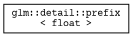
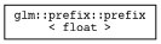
  digraph {
    rankdir=LR
    fontname="Courier Prime"
-   n1 [color=black fillcolor=white fontname="Courier Prime" fontsize=10 height=0.2 label="glm::detail::prefix\l\< float \>" shape=record style=filled width=0.4]
+   n1 [color=black fillcolor=white fontname="Courier Prime" fontsize=10 height=0.2 label="glm::prefix::prefix\l\< float \>" shape=record style=filled width=0.4]
  }
